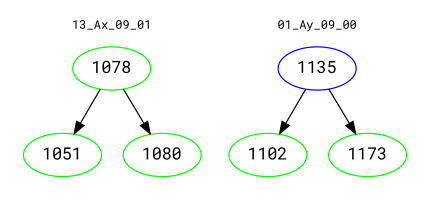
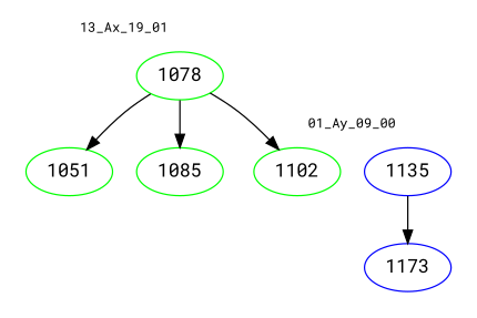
  digraph {
    fontname="Roboto Mono"
    node [color=green fontname="Roboto Mono"]
    edge [color=black fontname="Roboto Mono"]
    n1 [label=1078]
    n2 [label=1051]
-   n3 [label=1080]
+   n3 [label=1085]
    n4 [color=blue label=1135]
    n5 [label=1102]
-   n6 [label=1173]
+   n6 [color=blue label=1173]
    subgraph cluster_1 {
      color=white
      fontsize=10
-     label="13_Ax_09_01"
+     label="13_Ax_19_01"
      n1
      n2
      n3
    }
    subgraph cluster_2 {
      color=white
      fontsize=10
      label="01_Ay_09_00"
      n4
      n5
      n6
    }
    n1 -> n2
    n1 -> n3
-   n4 -> n5
+   n1 -> n5
    n4 -> n6
  }
